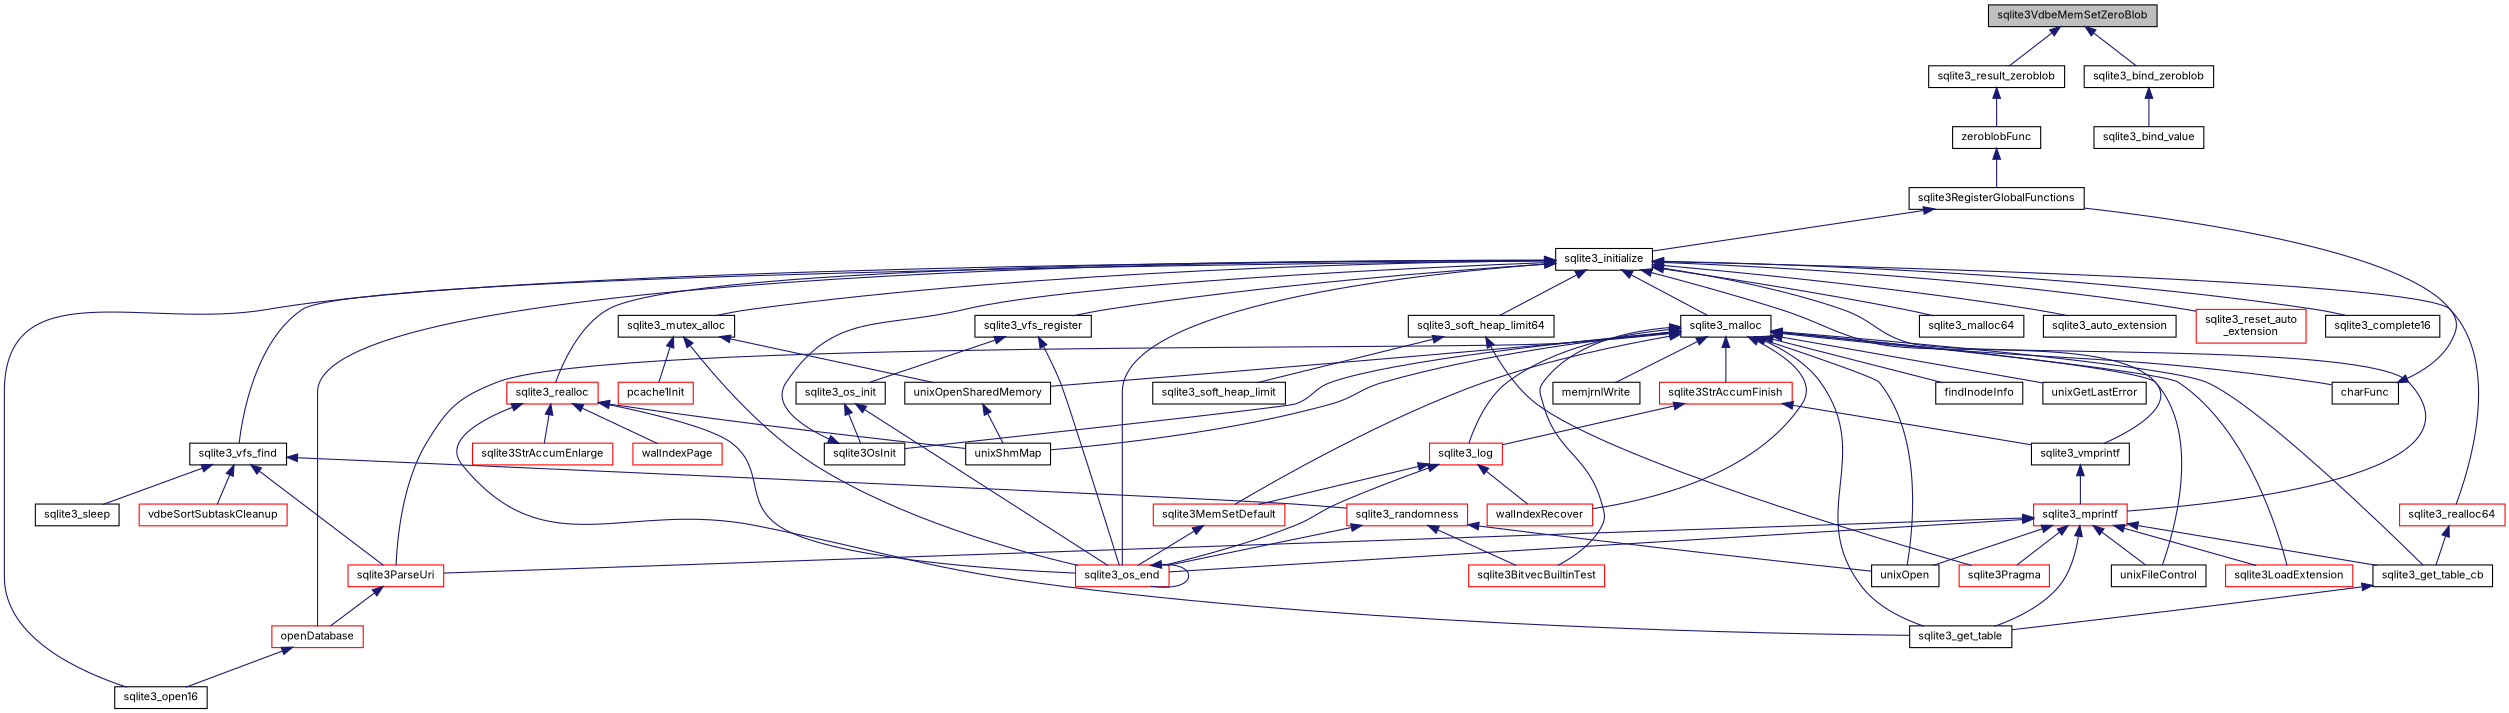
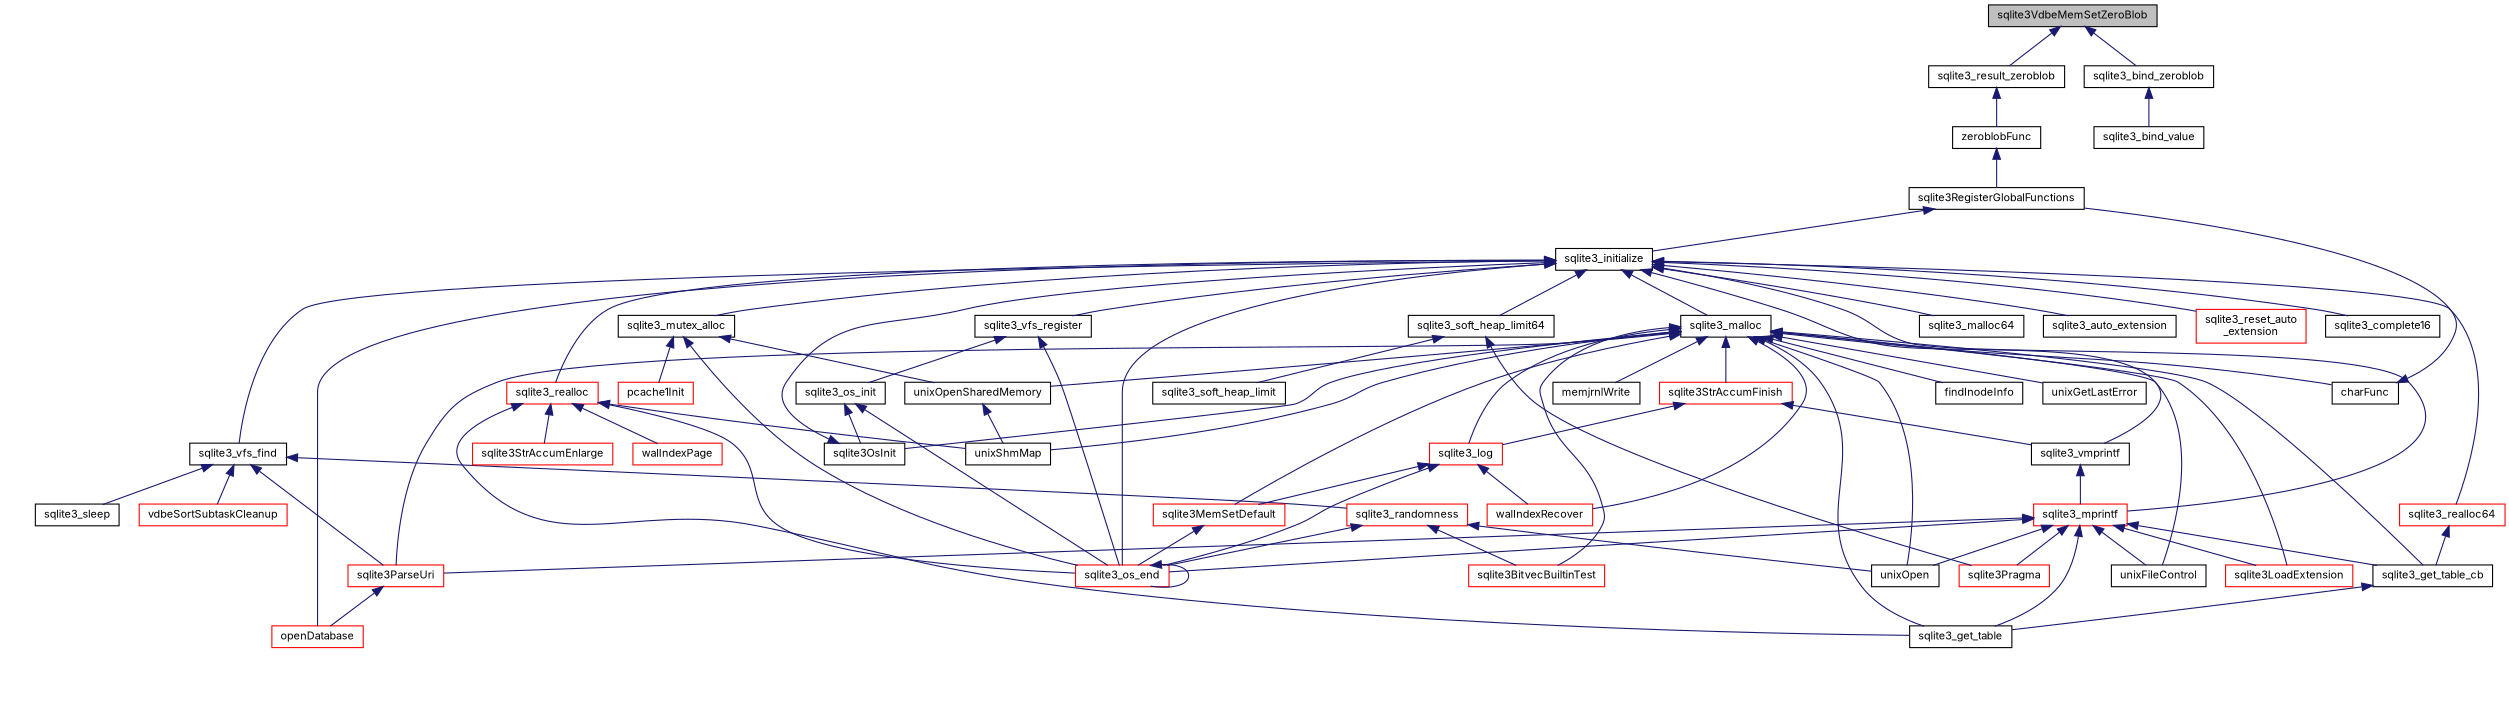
  digraph {
    fontname=Inter
    rankdir=TB
    node [color=black fillcolor=white fontname=Inter fontsize=10 shape=record style=filled]
    edge [color=midnightblue dir=back fontname=Inter fontsize=10 labelfontname=FreeSans labelfontsize=10 style=solid]
    n1 [fillcolor=grey75 fontcolor=black height=0.2 label=sqlite3VdbeMemSetZeroBlob width=0.4]
    n2 [height=0.2 label=sqlite3_result_zeroblob width=0.4]
    n3 [height=0.2 label=sqlite3_bind_zeroblob width=0.4]
    n4 [height=0.2 label=zeroblobFunc width=0.4]
    n5 [height=0.2 label=sqlite3_bind_value width=0.4]
    n6 [height=0.2 label=sqlite3RegisterGlobalFunctions width=0.4]
    n7 [height=0.2 label=sqlite3_initialize width=0.4]
    n8 [height=0.2 label=sqlite3_vfs_find width=0.4]
    n9 [color=red height=0.2 label=sqlite3_os_end width=0.4]
    n10 [color=red height=0.2 label=openDatabase width=0.4]
-   n11 [height=0.2 label=sqlite3_open16 width=0.4]
    n12 [height=0.2 label=sqlite3_vfs_register width=0.4]
    n13 [height=0.2 label=sqlite3_mutex_alloc width=0.4]
    n14 [height=0.2 label=sqlite3_soft_heap_limit64 width=0.4]
    n15 [height=0.2 label=sqlite3_malloc width=0.4]
    n16 [height=0.2 label=sqlite3_vmprintf width=0.4]
    n17 [color=red height=0.2 label=sqlite3_mprintf width=0.4]
    n18 [height=0.2 label=sqlite3_malloc64 width=0.4]
    n19 [color=red height=0.2 label=sqlite3_realloc width=0.4]
    n20 [height=0.2 label=sqlite3_auto_extension width=0.4]
    n21 [color=red height=0.2 label=sqlite3_realloc64 width=0.4]
    n22 [color=red height=0.2 label="sqlite3_reset_auto\l_extension" width=0.4]
    n23 [height=0.2 label=sqlite3_complete16 width=0.4]
    n24 [color=red height=0.2 label=sqlite3_randomness width=0.4]
    n25 [color=red height=0.2 label=vdbeSortSubtaskCleanup width=0.4]
    n26 [color=red height=0.2 label=sqlite3ParseUri width=0.4]
    n27 [height=0.2 label=sqlite3_sleep width=0.4]
    n28 [height=0.2 label=sqlite3_os_init width=0.4]
    n29 [height=0.2 label=unixOpenSharedMemory width=0.4]
    n30 [color=red height=0.2 label=pcache1Init width=0.4]
    n31 [height=0.2 label=sqlite3_soft_heap_limit width=0.4]
    n32 [color=red height=0.2 label=sqlite3Pragma width=0.4]
    n33 [height=0.2 label=unixOpen width=0.4]
    n34 [color=red height=0.2 label=sqlite3BitvecBuiltinTest width=0.4]
    n35 [height=0.2 label=sqlite3OsInit width=0.4]
    n36 [height=0.2 label=unixShmMap width=0.4]
    n37 [color=red height=0.2 label=sqlite3MemSetDefault width=0.4]
    n38 [color=red height=0.2 label=sqlite3StrAccumFinish width=0.4]
    n39 [height=0.2 label=unixFileControl width=0.4]
    n40 [color=red height=0.2 label=sqlite3LoadExtension width=0.4]
    n41 [height=0.2 label=sqlite3_get_table_cb width=0.4]
    n42 [height=0.2 label=sqlite3_get_table width=0.4]
    n43 [color=red height=0.2 label=sqlite3_log width=0.4]
    n44 [color=red height=0.2 label=walIndexRecover width=0.4]
    n45 [height=0.2 label=findInodeInfo width=0.4]
    n46 [height=0.2 label=unixGetLastError width=0.4]
    n47 [height=0.2 label=memjrnlWrite width=0.4]
    n48 [height=0.2 label=charFunc width=0.4]
    n49 [color=red height=0.2 label=sqlite3StrAccumEnlarge width=0.4]
    n50 [color=red height=0.2 label=walIndexPage width=0.4]
    n1 -> n2
    n1 -> n3
    n2 -> n4
    n3 -> n5
    n4 -> n6
    n6 -> n7
    n7 -> n8
    n7 -> n9
    n7 -> n10
-   n7 -> n11
    n7 -> n12
    n7 -> n13
    n7 -> n14
    n7 -> n15
    n7 -> n16
    n7 -> n17
    n7 -> n18
    n7 -> n19
    n7 -> n20
    n7 -> n21
    n7 -> n22
    n7 -> n23
    n8 -> n24
    n8 -> n25
    n8 -> n26
    n8 -> n27
    n9 -> n9
-   n10 -> n11
    n12 -> n9
    n12 -> n28
    n13 -> n9
    n13 -> n29
    n13 -> n30
    n14 -> n31
    n14 -> n32
    n15 -> n26
    n15 -> n29
    n15 -> n33
    n15 -> n34
    n15 -> n35
    n15 -> n36
    n15 -> n37
    n15 -> n38
    n15 -> n39
    n15 -> n40
    n15 -> n41
    n15 -> n42
    n15 -> n43
    n15 -> n44
    n15 -> n45
    n15 -> n46
    n15 -> n47
    n15 -> n48
    n16 -> n17
    n17 -> n9
    n17 -> n26
    n17 -> n32
    n17 -> n33
    n17 -> n39
    n17 -> n40
    n17 -> n41
    n17 -> n42
    n19 -> n9
    n19 -> n36
    n19 -> n42
    n19 -> n49
    n19 -> n50
    n21 -> n41
    n24 -> n9
    n24 -> n33
    n24 -> n34
    n26 -> n10
    n28 -> n9
    n28 -> n35
    n29 -> n36
    n35 -> n7
    n37 -> n9
    n38 -> n16
    n38 -> n43
    n41 -> n42
    n43 -> n9
    n43 -> n37
    n43 -> n44
    n48 -> n6
  }
